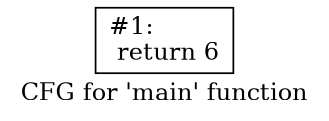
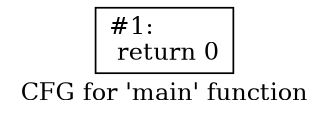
  digraph {
    label="CFG for 'main' function"
-   n1 [label="{#1:\l return 6\l}" shape=record]
+   n1 [label="{#1:\l return 0\l}" shape=record]
  }
